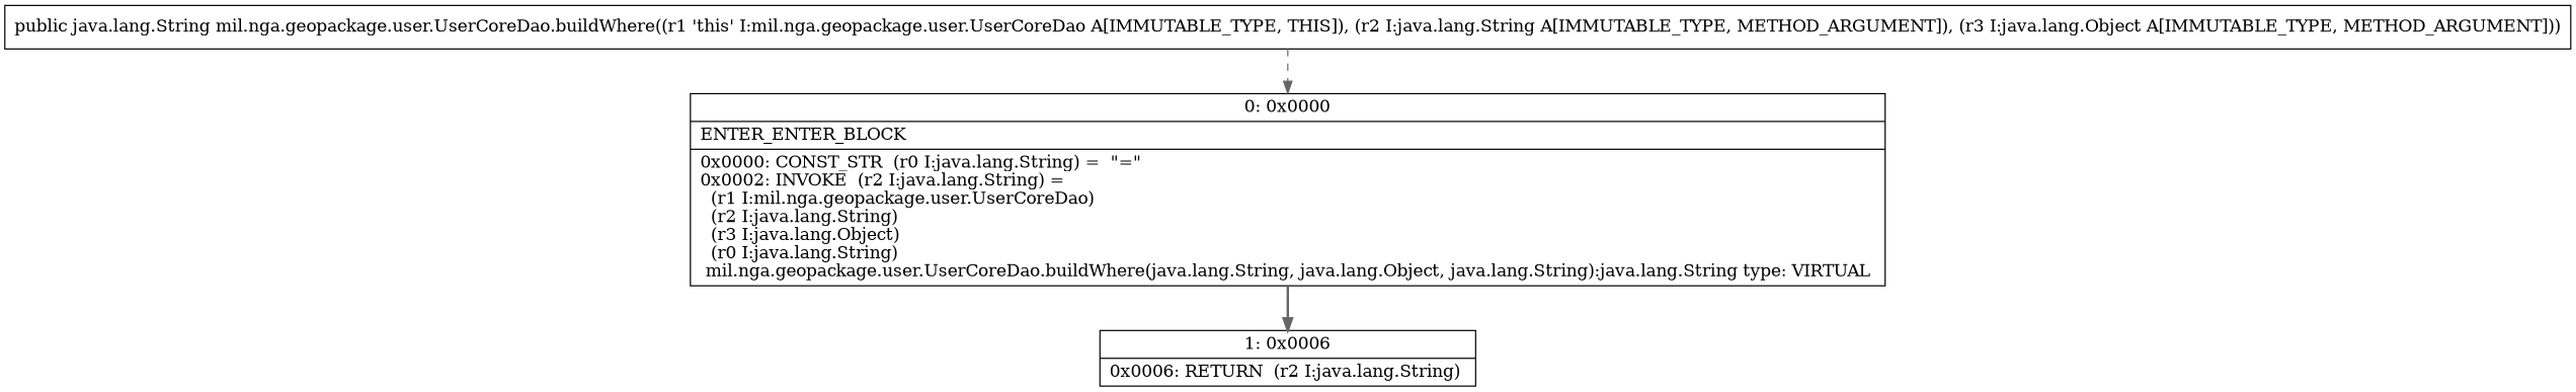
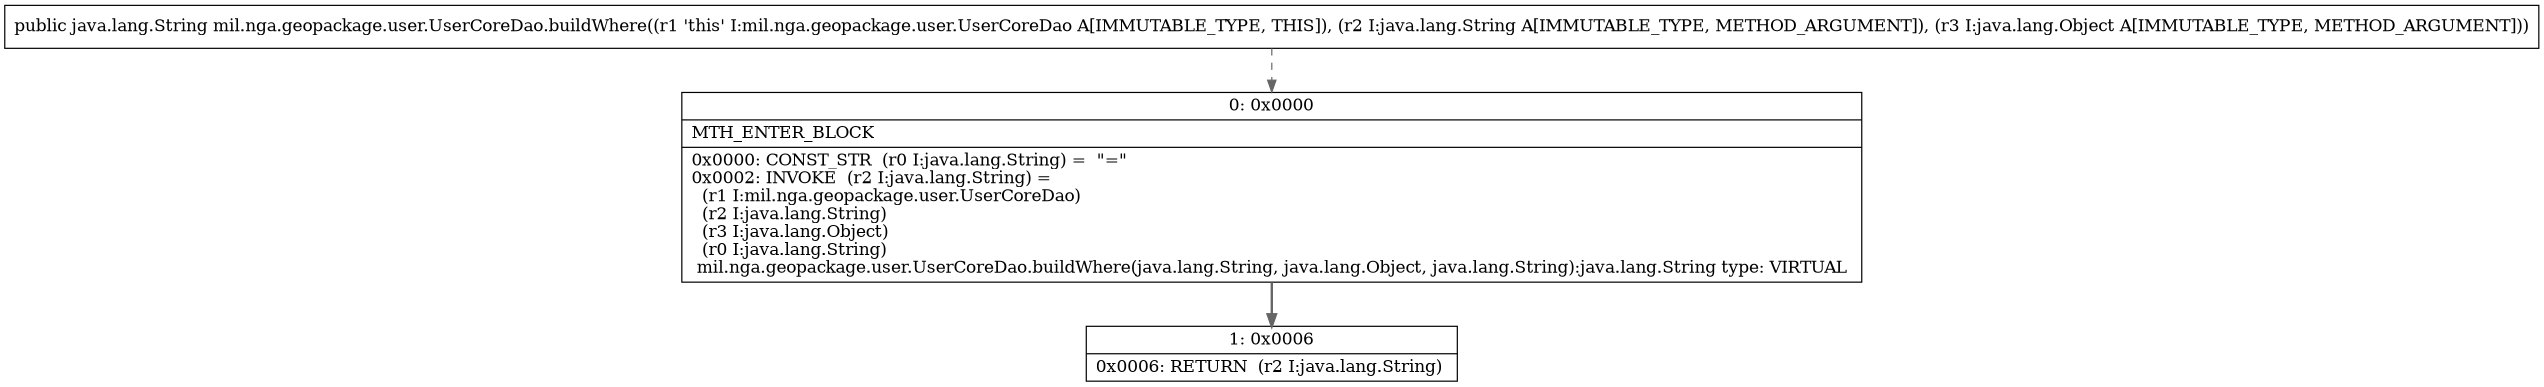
  digraph {
    node [shape=record]
    edge [color=gray40]
-   n1 [label="{0\:\ 0x0000|ENTER_ENTER_BLOCK\l|0x0000: CONST_STR  (r0 I:java.lang.String) =  \"=\" \l0x0002: INVOKE  (r2 I:java.lang.String) = \l  (r1 I:mil.nga.geopackage.user.UserCoreDao)\l  (r2 I:java.lang.String)\l  (r3 I:java.lang.Object)\l  (r0 I:java.lang.String)\l mil.nga.geopackage.user.UserCoreDao.buildWhere(java.lang.String, java.lang.Object, java.lang.String):java.lang.String type: VIRTUAL \l}"]
+   n1 [label="{0\:\ 0x0000|MTH_ENTER_BLOCK\l|0x0000: CONST_STR  (r0 I:java.lang.String) =  \"=\" \l0x0002: INVOKE  (r2 I:java.lang.String) = \l  (r1 I:mil.nga.geopackage.user.UserCoreDao)\l  (r2 I:java.lang.String)\l  (r3 I:java.lang.Object)\l  (r0 I:java.lang.String)\l mil.nga.geopackage.user.UserCoreDao.buildWhere(java.lang.String, java.lang.Object, java.lang.String):java.lang.String type: VIRTUAL \l}"]
    n2 [label="{1\:\ 0x0006|0x0006: RETURN  (r2 I:java.lang.String) \l}"]
    n3 [label="{public java.lang.String mil.nga.geopackage.user.UserCoreDao.buildWhere((r1 'this' I:mil.nga.geopackage.user.UserCoreDao A[IMMUTABLE_TYPE, THIS]), (r2 I:java.lang.String A[IMMUTABLE_TYPE, METHOD_ARGUMENT]), (r3 I:java.lang.Object A[IMMUTABLE_TYPE, METHOD_ARGUMENT])) }"]
    n1 -> n2 [style=bold]
    n3 -> n1 [style=dashed]
  }
